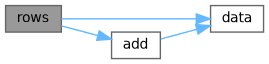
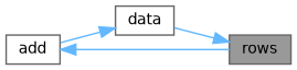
  digraph {
    rankdir=RL
    node [color=grey40 fillcolor=white fontname=Helvetica fontsize=10 shape=box style=filled]
    edge [color=steelblue1 dir=back fontname=Helvetica fontsize=10 labelfontname=Helvetica labelfontsize=10 style=solid]
    n1 [color=gray40 fillcolor=grey60 fontcolor=black height=0.2 label=rows width=0.4]
    n2 [height=0.2 label=data width=0.4]
    n3 [height=0.2 label=add width=0.4]
-   n2 -> n1
+   n1 -> n2
    n2 -> n3
    n3 -> n1
  }
